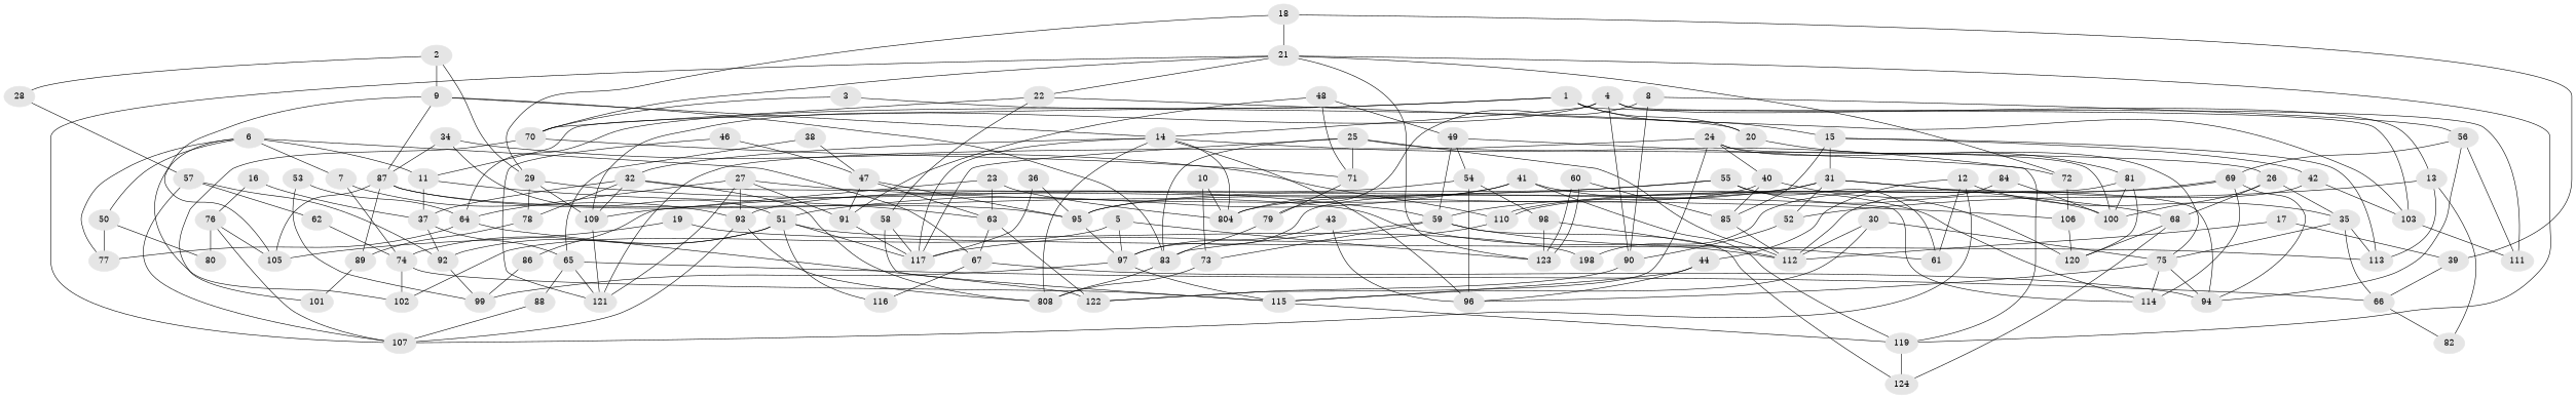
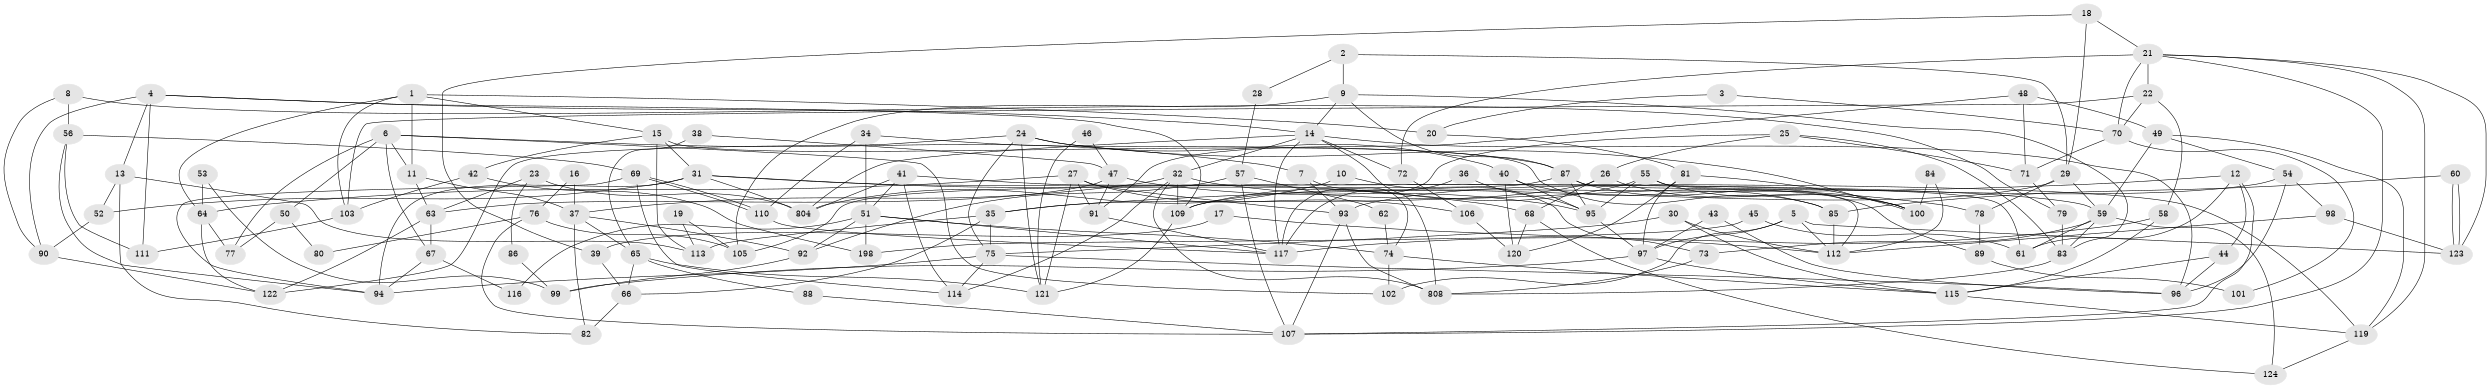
  graph {
    node [color=gray90 style=filled]
    1
    11
    15
    20
    64
    103
    37
    63
    113
    31
    42
    85
    81
    77
    122
    111
    2
    9
    28
    29
    14
    83
    87
    105
    57
    109
    59
    78
    3
    70
    71
    101
    4
    13
    90
    52
    82
    n38 [label=804]
    32
    72
    96
    n42 [label=808]
    117
    121
    5
    97
    102
    112
    123
    115
    99
    6
    7
    50
    67
    74
    93
    80
    94
    116
    107
    8
    56
    79
    69
    95
    89
    10
    73
    92
    65
    12
    35
    44
    61
    75
    66
    114
    106
    68
    n81 [label=198]
    16
    76
    17
    39
    18
    21
    22
    119
    19
    100
    120
    58
    124
    23
    86
    24
    40
    25
    26
    27
    91
    62
    30
    46
    47
    34
    51
    110
    36
    88
    38
    41
    43
+   45
    48
    49
    54
    98
    53
    55
    60
    84
    1 -- 11
    1 -- 15
    1 -- 20
    1 -- 64
    1 -- 103
    11 -- 37
    11 -- 63
    15 -- 113
    15 -- 31
    15 -- 42
    15 -- 85
    20 -- 81
    64 -- 77
    64 -- 122
    103 -- 111
+   37 -- 82
    37 -- 92
    37 -- 65
    63 -- 122
    63 -- 67
    31 -- 59
    31 -- 52
    31 -- n38
    31 -- 94
    31 -- 68
    42 -- 103
    42 -- n81
    85 -- 112
    81 -- 97
    81 -- 100
    81 -- 120
    2 -- 9
    2 -- 28
    2 -- 29
    9 -- 14
    9 -- 83
    9 -- 87
    9 -- 105
    28 -- 57
    29 -- 109
    29 -- 59
    29 -- 78
    14 -- n38
    14 -- 32
    14 -- 72
    14 -- 96
    14 -- n42
    14 -- 117
    83 -- n42
    87 -- 105
    87 -- 112
    87 -- 95
    87 -- 89
    57 -- 107
    57 -- 92
    57 -- 62
    109 -- 121
    59 -- 83
    59 -- 73
    59 -- 61
    59 -- 124
    78 -- 89
    3 -- 20
    3 -- 70
    70 -- 71
    70 -- 101
    71 -- 79
    4 -- 111
    4 -- 14
    4 -- 109
    4 -- 13
    4 -- 90
    13 -- 113
    13 -- 52
    13 -- 82
    90 -- 122
    52 -- 90
    32 -- 37
    32 -- 109
    32 -- 78
    32 -- n42
    32 -- 114
    72 -- 106
    5 -- 97
    5 -- 102
-   25 -- 112
+   5 -- 112
    5 -- 123
    97 -- 115
    97 -- 99
    115 -- 119
    6 -- 11
    6 -- 77
    6 -- 102
    6 -- 7
    6 -- 50
    6 -- 67
    7 -- 74
    7 -- 93
    50 -- 77
    50 -- 80
    67 -- 94
    67 -- 116
    74 -- 102
    74 -- 115
    93 -- n42
    93 -- 107
    8 -- 90
    8 -- 56
    8 -- 79
    56 -- 111
    56 -- 94
    56 -- 69
    79 -- 83
    69 -- 94
    69 -- 114
    69 -- 110
    69 -- 110
    95 -- 97
    89 -- 101
    10 -- n38
    10 -- 73
    73 -- n42
    92 -- 99
    65 -- 121
    65 -- 66
    65 -- 88
    12 -- 107
    12 -- 35
    12 -- 44
    12 -- 61
    35 -- 113
    35 -- 75
    35 -- 66
    44 -- 96
    44 -- 115
    75 -- 96
    75 -- 94
    75 -- 114
    66 -- 82
    106 -- 120
    68 -- 120
    68 -- 124
    16 -- 37
    16 -- 76
    76 -- 105
    76 -- 80
    76 -- 107
    17 -- 112
    17 -- 39
    39 -- 66
    18 -- 29
    18 -- 39
    18 -- 21
    21 -- 70
    21 -- 72
    21 -- 123
    21 -- 107
    21 -- 22
    21 -- 119
    22 -- 103
    22 -- 70
    22 -- 58
    119 -- 124
    19 -- 113
    19 -- 105
    58 -- 117
    58 -- 115
    23 -- 63
    23 -- n38
    23 -- 86
    86 -- 99
    24 -- 122
    24 -- 121
    24 -- 75
    24 -- 100
    24 -- 40
    40 -- 85
    40 -- 95
    40 -- 120
    25 -- 83
    25 -- 71
    25 -- 117
    25 -- 26
    26 -- 35
    26 -- 68
    26 -- 100
    27 -- 64
    27 -- 121
    27 -- 93
    27 -- 106
    27 -- 91
    91 -- 117
    62 -- 74
    30 -- 112
    30 -- 115
    30 -- 75
    46 -- 121
    46 -- 47
    47 -- 63
    47 -- 95
    47 -- 91
    34 -- 87
    34 -- 51
    34 -- 110
    51 -- 117
    51 -- 74
    51 -- 116
    51 -- 92
    51 -- n81
    110 -- 117
    36 -- 117
    36 -- 95
    88 -- 107
    38 -- 65
    38 -- 47
    41 -- n38
    41 -- 114
    41 -- 119
    41 -- 51
    43 -- 96
    43 -- 97
+   45 -- 61
+   45 -- n81
    48 -- 71
    48 -- 91
    48 -- 49
    49 -- 59
    49 -- 119
    49 -- 54
    54 -- 96
    54 -- 93
    54 -- 98
    98 -- 112
    98 -- 123
    53 -- 64
    53 -- 99
    55 -- 109
    55 -- 95
    55 -- 61
    55 -- 100
    60 -- 85
    60 -- 123
    60 -- 123
    84 -- 112
    84 -- 100
  }
